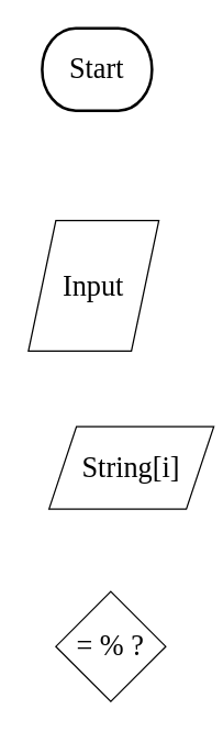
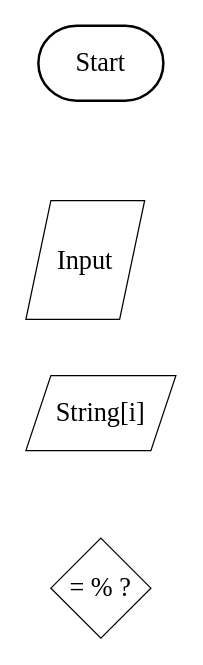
  <mxCell id="0" />
  <mxCell id="1" parent="0" />
- <mxCell id="2" value="&lt;font style=&quot;font-size: 21px;&quot;&gt;Start&lt;/font&gt;" style="strokeWidth=2;html=1;shape=mxgraph.flowchart.terminator;whiteSpace=wrap;fontFamily=Garamond;" vertex="1" parent="1"><mxGeometry x="30" y="20" width="80" height="60" as="geometry" /></mxCell>
+ <mxCell id="2" value="&lt;font style=&quot;font-size: 21px;&quot;&gt;Start&lt;/font&gt;" style="strokeWidth=2;html=1;shape=mxgraph.flowchart.terminator;whiteSpace=wrap;fontFamily=Garamond;" vertex="1" parent="1"><mxGeometry x="30" y="20" width="100" height="60" as="geometry" /></mxCell>
  <mxCell id="3" value="&lt;font style=&quot;font-size: 21px;&quot; face=&quot;Garamond&quot;&gt;Input&lt;/font&gt;" style="shape=parallelogram;perimeter=parallelogramPerimeter;whiteSpace=wrap;html=1;fixedSize=1;" vertex="1" parent="1"><mxGeometry x="20" y="160" width="95" height="95" as="geometry" /></mxCell>
- <mxCell id="4" value="&lt;font style=&quot;font-size: 21px;&quot;&gt;String[i]&lt;/font&gt;" style="shape=parallelogram;perimeter=parallelogramPerimeter;whiteSpace=wrap;html=1;fixedSize=1;fontFamily=Garamond;fontSize=16;" vertex="1" parent="1"><mxGeometry x="35" y="310" width="120" height="60" as="geometry" /></mxCell>
+ <mxCell id="4" value="&lt;font style=&quot;font-size: 21px;&quot;&gt;String[i]&lt;/font&gt;" style="shape=parallelogram;perimeter=parallelogramPerimeter;whiteSpace=wrap;html=1;fixedSize=1;fontFamily=Garamond;fontSize=16;" vertex="1" parent="1"><mxGeometry x="20" y="300" width="120" height="60" as="geometry" /></mxCell>
  <mxCell id="5" value="&lt;font style=&quot;font-size: 21px;&quot;&gt;= % ?&lt;font style=&quot;font-size: 21px;&quot;&gt;&lt;br&gt;&lt;/font&gt;&lt;/font&gt;" style="rhombus;whiteSpace=wrap;html=1;fontFamily=Garamond;" vertex="1" parent="1"><mxGeometry x="40" y="430" width="80" height="80" as="geometry" /></mxCell>
